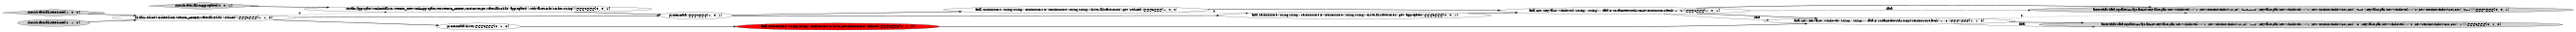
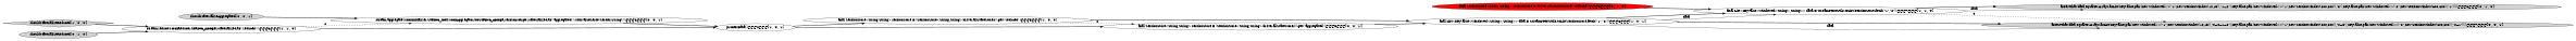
  digraph {
    rankdir=LR
    node [fillcolor=white shape=ellipse style=filled]
    edge [style=bold]
    n1 [label="final SessionStore<String,String> sessionStore = (SessionStore<String,String>)driver.allStateStores().get(\"reduced\")@@@5@@@['1', '0', '0']"]
    n2 [label="final List<KeyValue<Windowed<String>,String>> data = StreamsTestUtils.toList(sessionStore.fetch(\"1\",\"2\"))@@@6@@@['1', '0', '1']"]
    n3 [label="final SessionStore<String,String> sessionStore = (SessionStore<String,String>)driver.allStateStores().get(\"aggregated\")@@@5@@@['0', '0', '1']"]
    n4 [fillcolor=lightgray label="assertThat(data,equalTo(Arrays.asList(KeyValue.pair(new Windowed<>(\"1\",new SessionWindow(10,15)),\"0+0+1+2\"),KeyValue.pair(new Windowed<>(\"1\",new SessionWindow(600,600)),\"0+3\"),KeyValue.pair(new Windowed<>(\"2\",new SessionWindow(600,600)),\"0+1\"))))@@@7@@@['0', '0', '1']"]
    n5 [label="final List<KeyValue<Windowed<String>,String>> data = StreamsTestUtils.toList(sessionStore.fetch(\"1\",\"2\"))@@@7@@@['1', '1', '0']"]
    n6 [label="stream.reduce(MockReducer.STRING_ADDER,Materialized.as(\"reduced\"))@@@3@@@['1', '1', '0']"]
    n7 [label="stream.aggregate(MockInitializer.STRING_INIT,MockAggregator.TOSTRING_ADDER,sessionMerger,Materialized.as(\"aggregated\").withValueSerde(Serdes.String()))@@@3@@@['0', '0', '1']"]
    n8 [label="processData()@@@4@@@['1', '0', '1']"]
-   n9 [label="processData(driver)@@@5@@@['0', '1', '0']"]
    n10 [fillcolor=red label="final SessionStore<String,String> sessionStore = driver.getSessionStore(\"reduced\")@@@6@@@['0', '1', '0']"]
    n11 [fillcolor=lightgray label="shouldMaterializeReduced['1', '0', '0']" shape=diamond]
    n12 [fillcolor=lightgray label="assertThat(data,equalTo(Arrays.asList(KeyValue.pair(new Windowed<>(\"1\",new SessionWindow(10,15)),\"1+2\"),KeyValue.pair(new Windowed<>(\"1\",new SessionWindow(600,600)),\"3\"),KeyValue.pair(new Windowed<>(\"2\",new SessionWindow(600,600)),\"1\"))))@@@8@@@['0', '1', '0']"]
-   n13 [fillcolor=lightgray label="shouldMaterializeAggregated['0', '0', '1']" shape=diamond]
+   n13 [fillcolor=lightgray label="shouldMaterializeAggregated['0', '0', '1']"]
    n14 [fillcolor=lightgray label="shouldMaterializeReduced['0', '1', '0']"]
    n1 -> n2
    n1 -> n3 [label=0 style=dashed]
    n2 -> n4
    n2 -> n4 [label=data style=solid]
    n2 -> n5
    n2 -> n5 [label=data style=solid]
    n3 -> n2
    n5 -> n4 [label=0 style=dashed]
    n5 -> n12
    n5 -> n12 [label=data style=solid]
    n6 -> n7 [label=0 style=dashed]
    n6 -> n8
-   n6 -> n9
    n7 -> n8
    n8 -> n1
    n8 -> n3
-   n9 -> n10
    n10 -> n5
    n11 -> n6
    n13 -> n7
    n14 -> n6
  }
